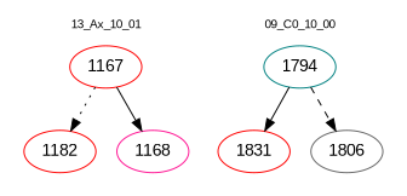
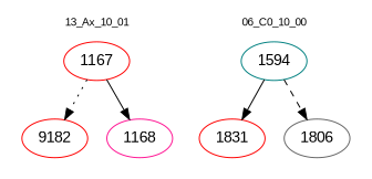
  digraph {
    fontname="Liberation Sans"
    node [color=red fontname="Liberation Sans"]
    edge [color=black fontname="Liberation Sans" style=solid]
    n1 [label=1167]
-   n2 [label=1182]
+   n2 [label=9182]
    n3 [color=deeppink label=1168]
-   n4 [color=teal label=1794]
+   n4 [color=teal label=1594]
    n5 [label=1831]
    n6 [color=gray40 label=1806]
    subgraph cluster_1 {
      color=white
      fontsize=10
      label="13_Ax_10_01"
      n1
      n2
      n3
    }
    subgraph cluster_2 {
      color=white
      fontsize=10
-     label="09_C0_10_00"
+     label="06_C0_10_00"
      n4
      n5
      n6
    }
    n1 -> n2 [style=dotted]
    n1 -> n3
    n4 -> n5
    n4 -> n6 [style=dashed]
  }
